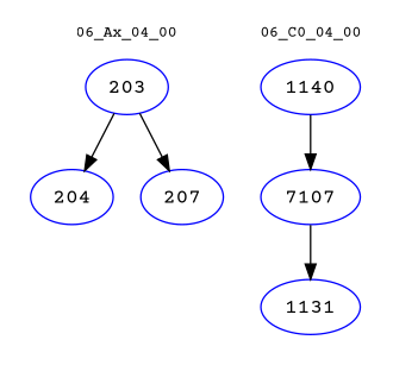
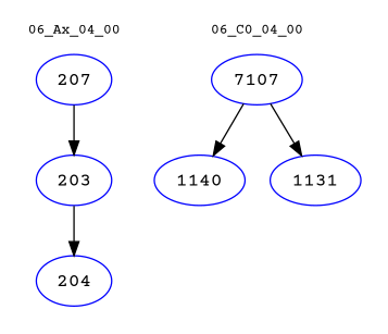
  digraph {
    fontname="Courier Prime"
    node [color=blue fontname="Courier Prime"]
    edge [color=black fontname="Courier Prime"]
    n1 [label=204]
    n2 [label=203]
    n3 [label=207]
    n4 [label=1140]
    n5 [label=7107]
    n6 [label=1131]
    subgraph cluster_1 {
      color=white
      fontsize=10
      label="06_Ax_04_00"
      n1
      n2
      n3
    }
    subgraph cluster_2 {
      color=white
      fontsize=10
      label="06_C0_04_00"
      n4
      n5
      n6
    }
    n2 -> n1
-   n2 -> n3
-   n4 -> n5
+   n3 -> n2
+   n5 -> n4
    n5 -> n6
  }
